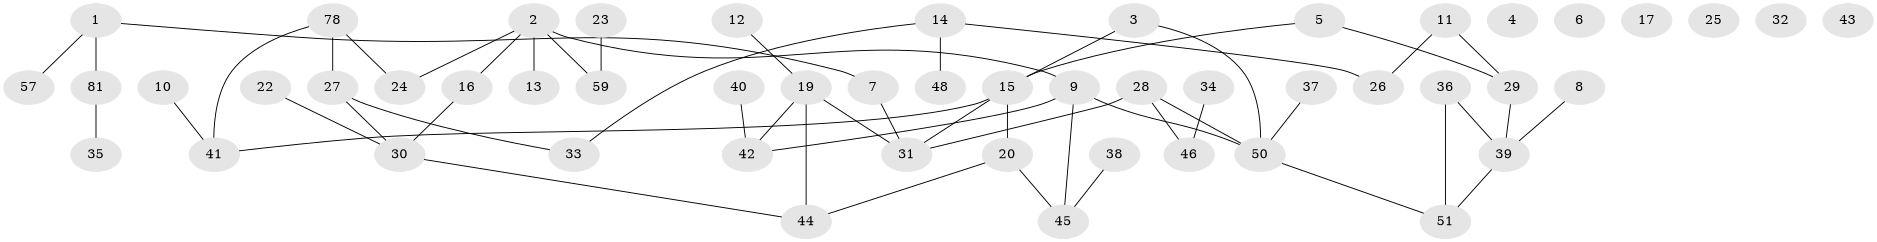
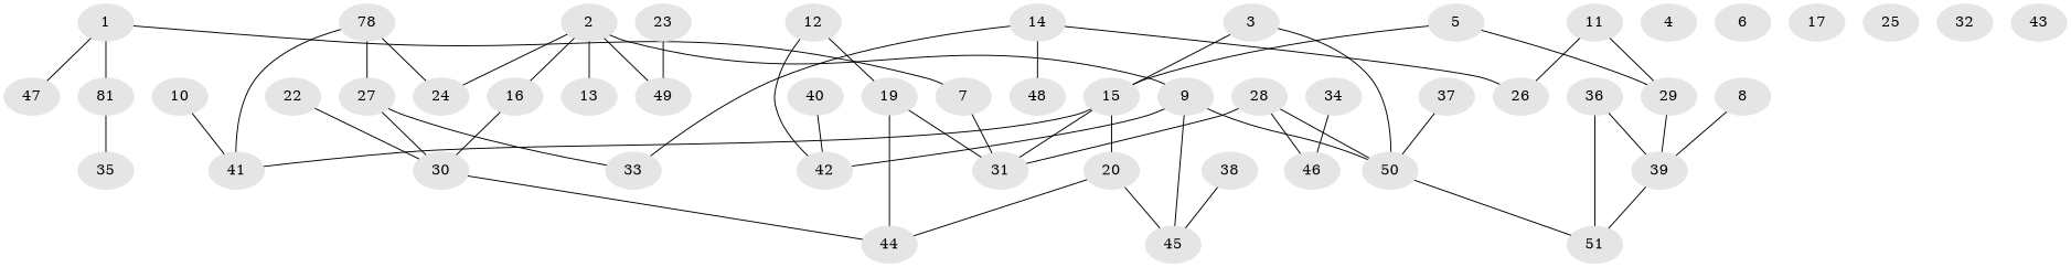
  graph {
    node [color=gray90 style=filled]
    1
    7
    n3 [label=81]
-   47 [label=57]
+   47
    31
    35
    2
    9
    13
    16
    24
-   49 [label=59]
+   49
    42
    50
    45
    30
    3
    15
    41
    20
    51
    4
    5
    29
    39
    6
    8
    10
    11
    26
    12
    19
    44
    14
    48
    33
    17
    n38 [label=78]
    27
    22
    23
    25
    28
    46
    32
    34
    36
    37
    38
    40
    43
    1 -- 7
    1 -- n3
    1 -- 47
    7 -- 31
    n3 -- 35
    2 -- 9
    2 -- 13
    2 -- 16
    2 -- 24
    2 -- 49
    9 -- 42
    9 -- 50
    9 -- 45
    16 -- 30
    50 -- 51
    30 -- 44
    3 -- 50
    3 -- 15
    15 -- 31
    15 -- 41
    15 -- 20
    20 -- 45
    20 -- 44
    5 -- 15
    5 -- 29
    29 -- 39
    39 -- 51
    8 -- 39
    10 -- 41
    11 -- 29
    11 -- 26
    12 -- 19
    19 -- 31
-   19 -- 42
+   12 -- 42
    19 -- 44
    14 -- 26
    14 -- 48
    14 -- 33
    n38 -- 24
    n38 -- 41
    n38 -- 27
    27 -- 30
    27 -- 33
    22 -- 30
    23 -- 49
    28 -- 31
    28 -- 50
    28 -- 46
    34 -- 46
    36 -- 51
    36 -- 39
    37 -- 50
    38 -- 45
    40 -- 42
  }
